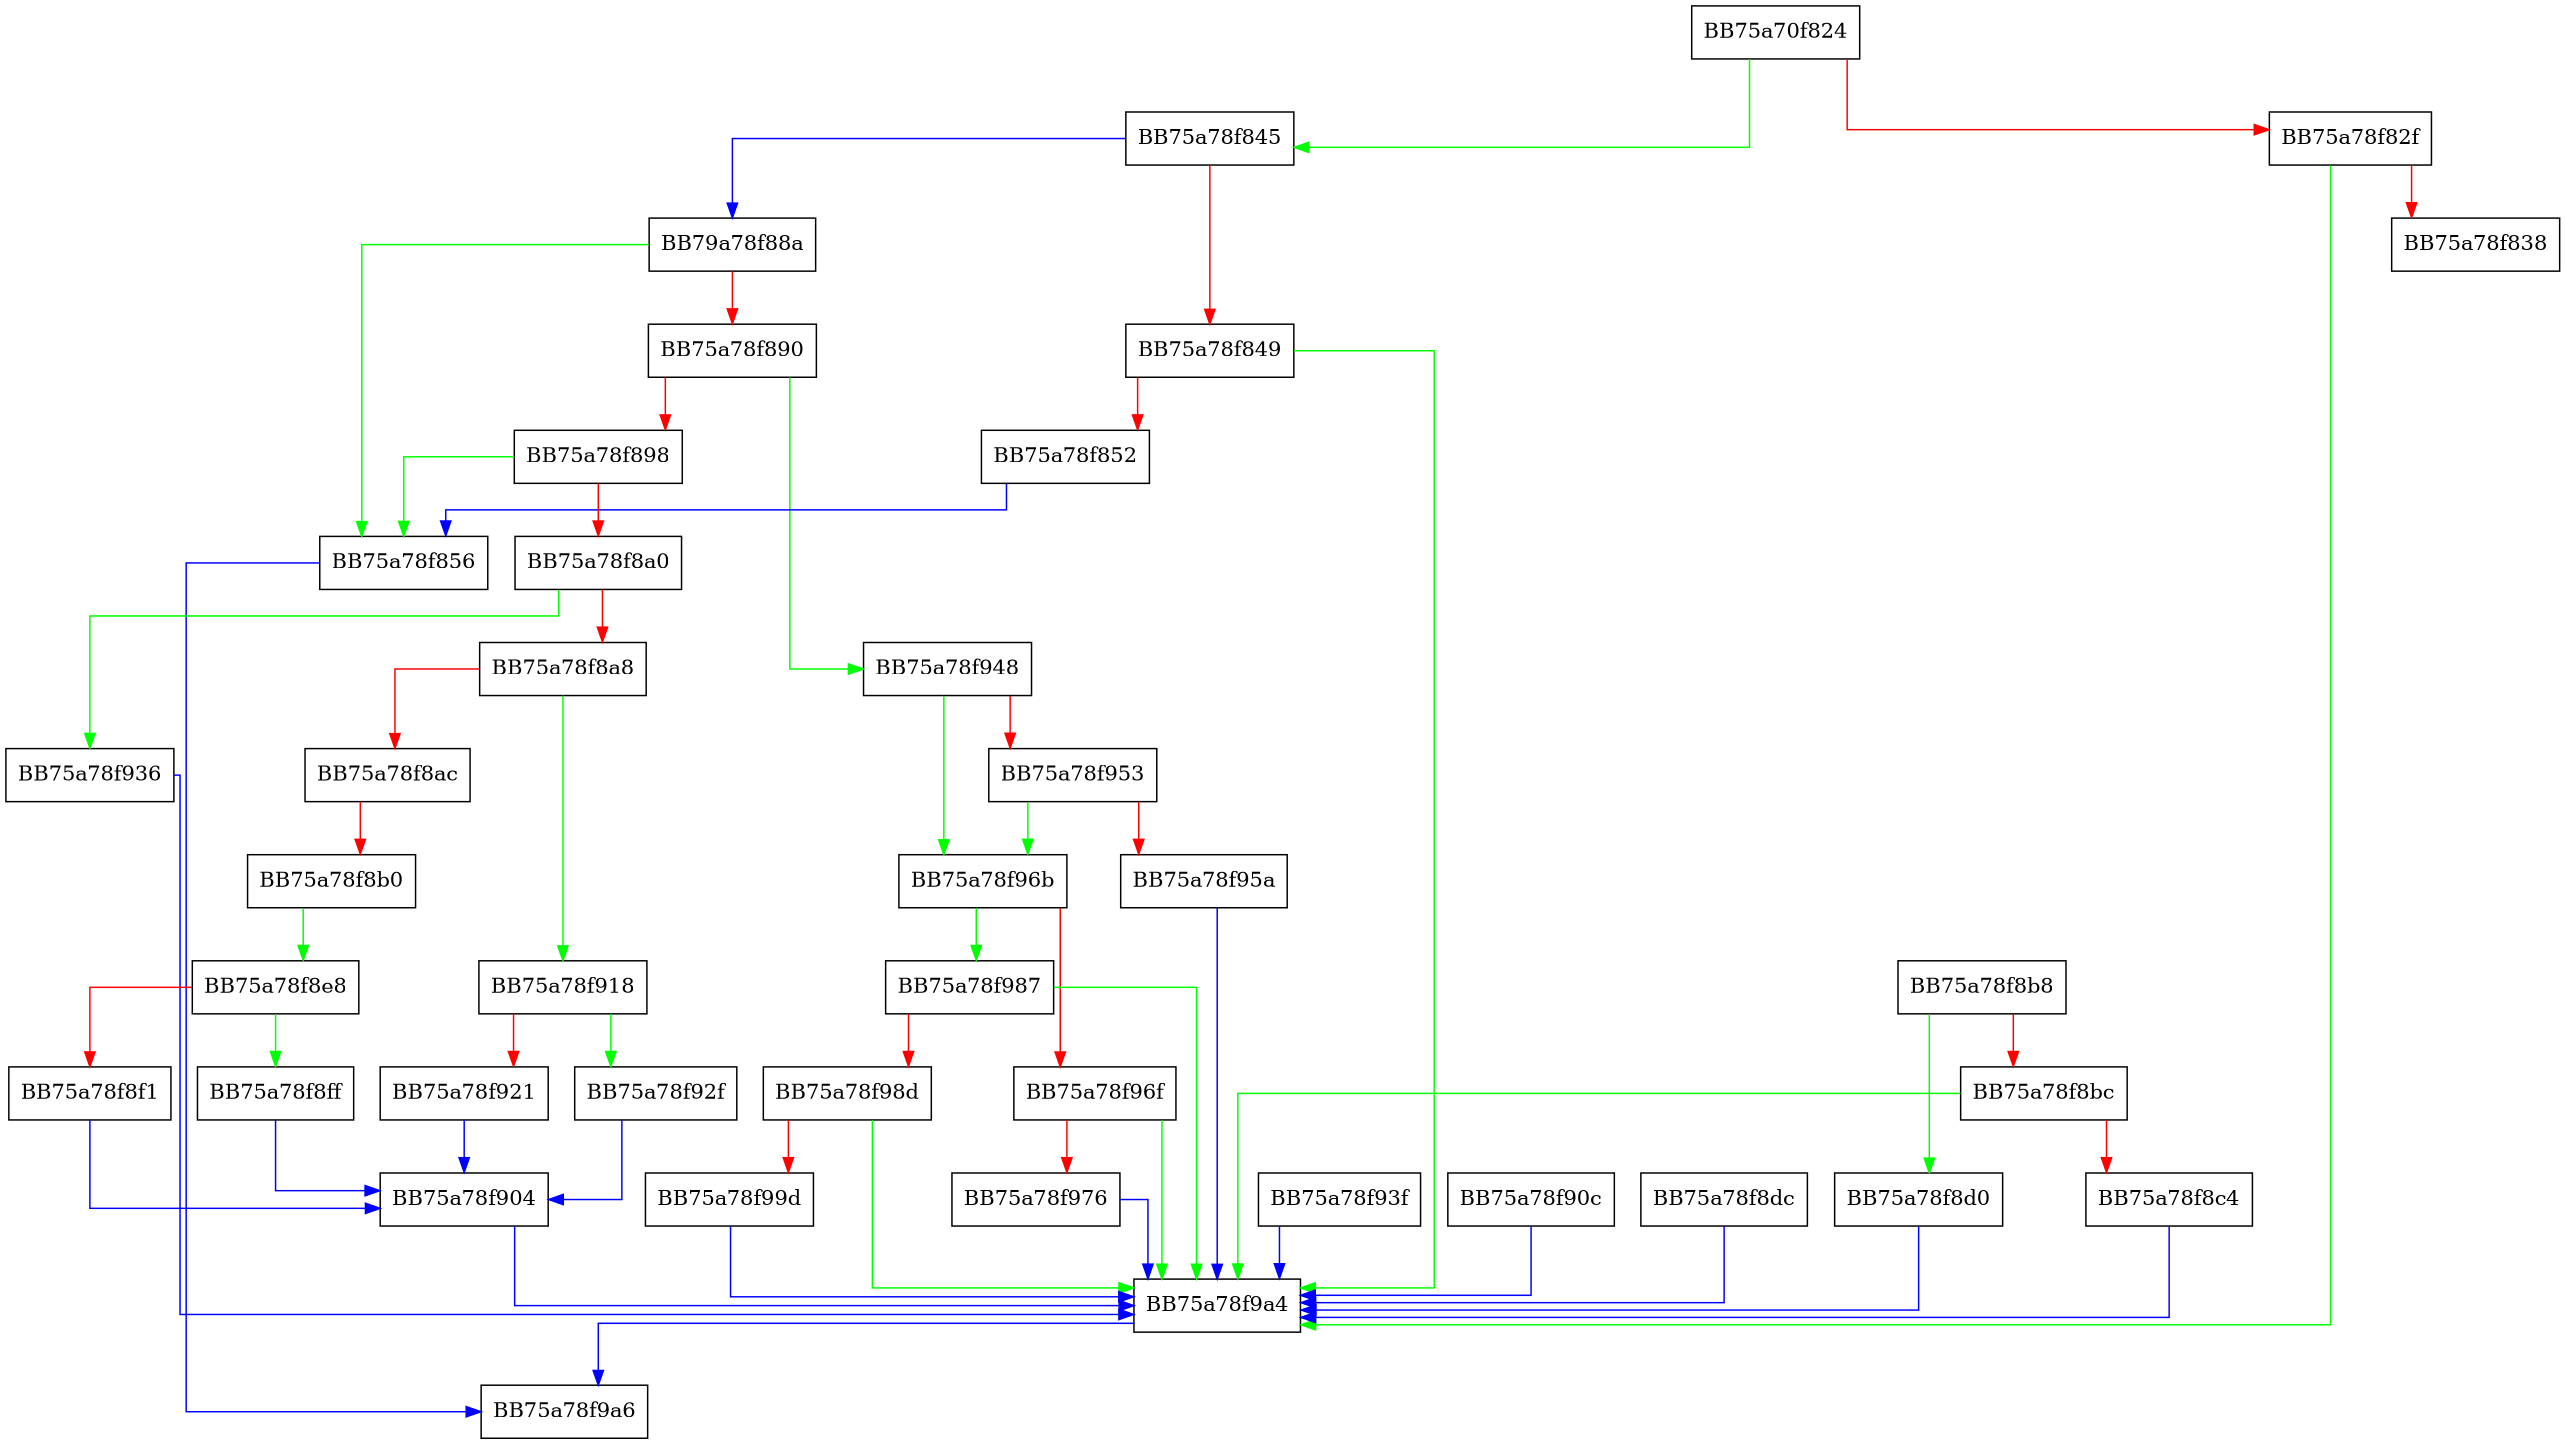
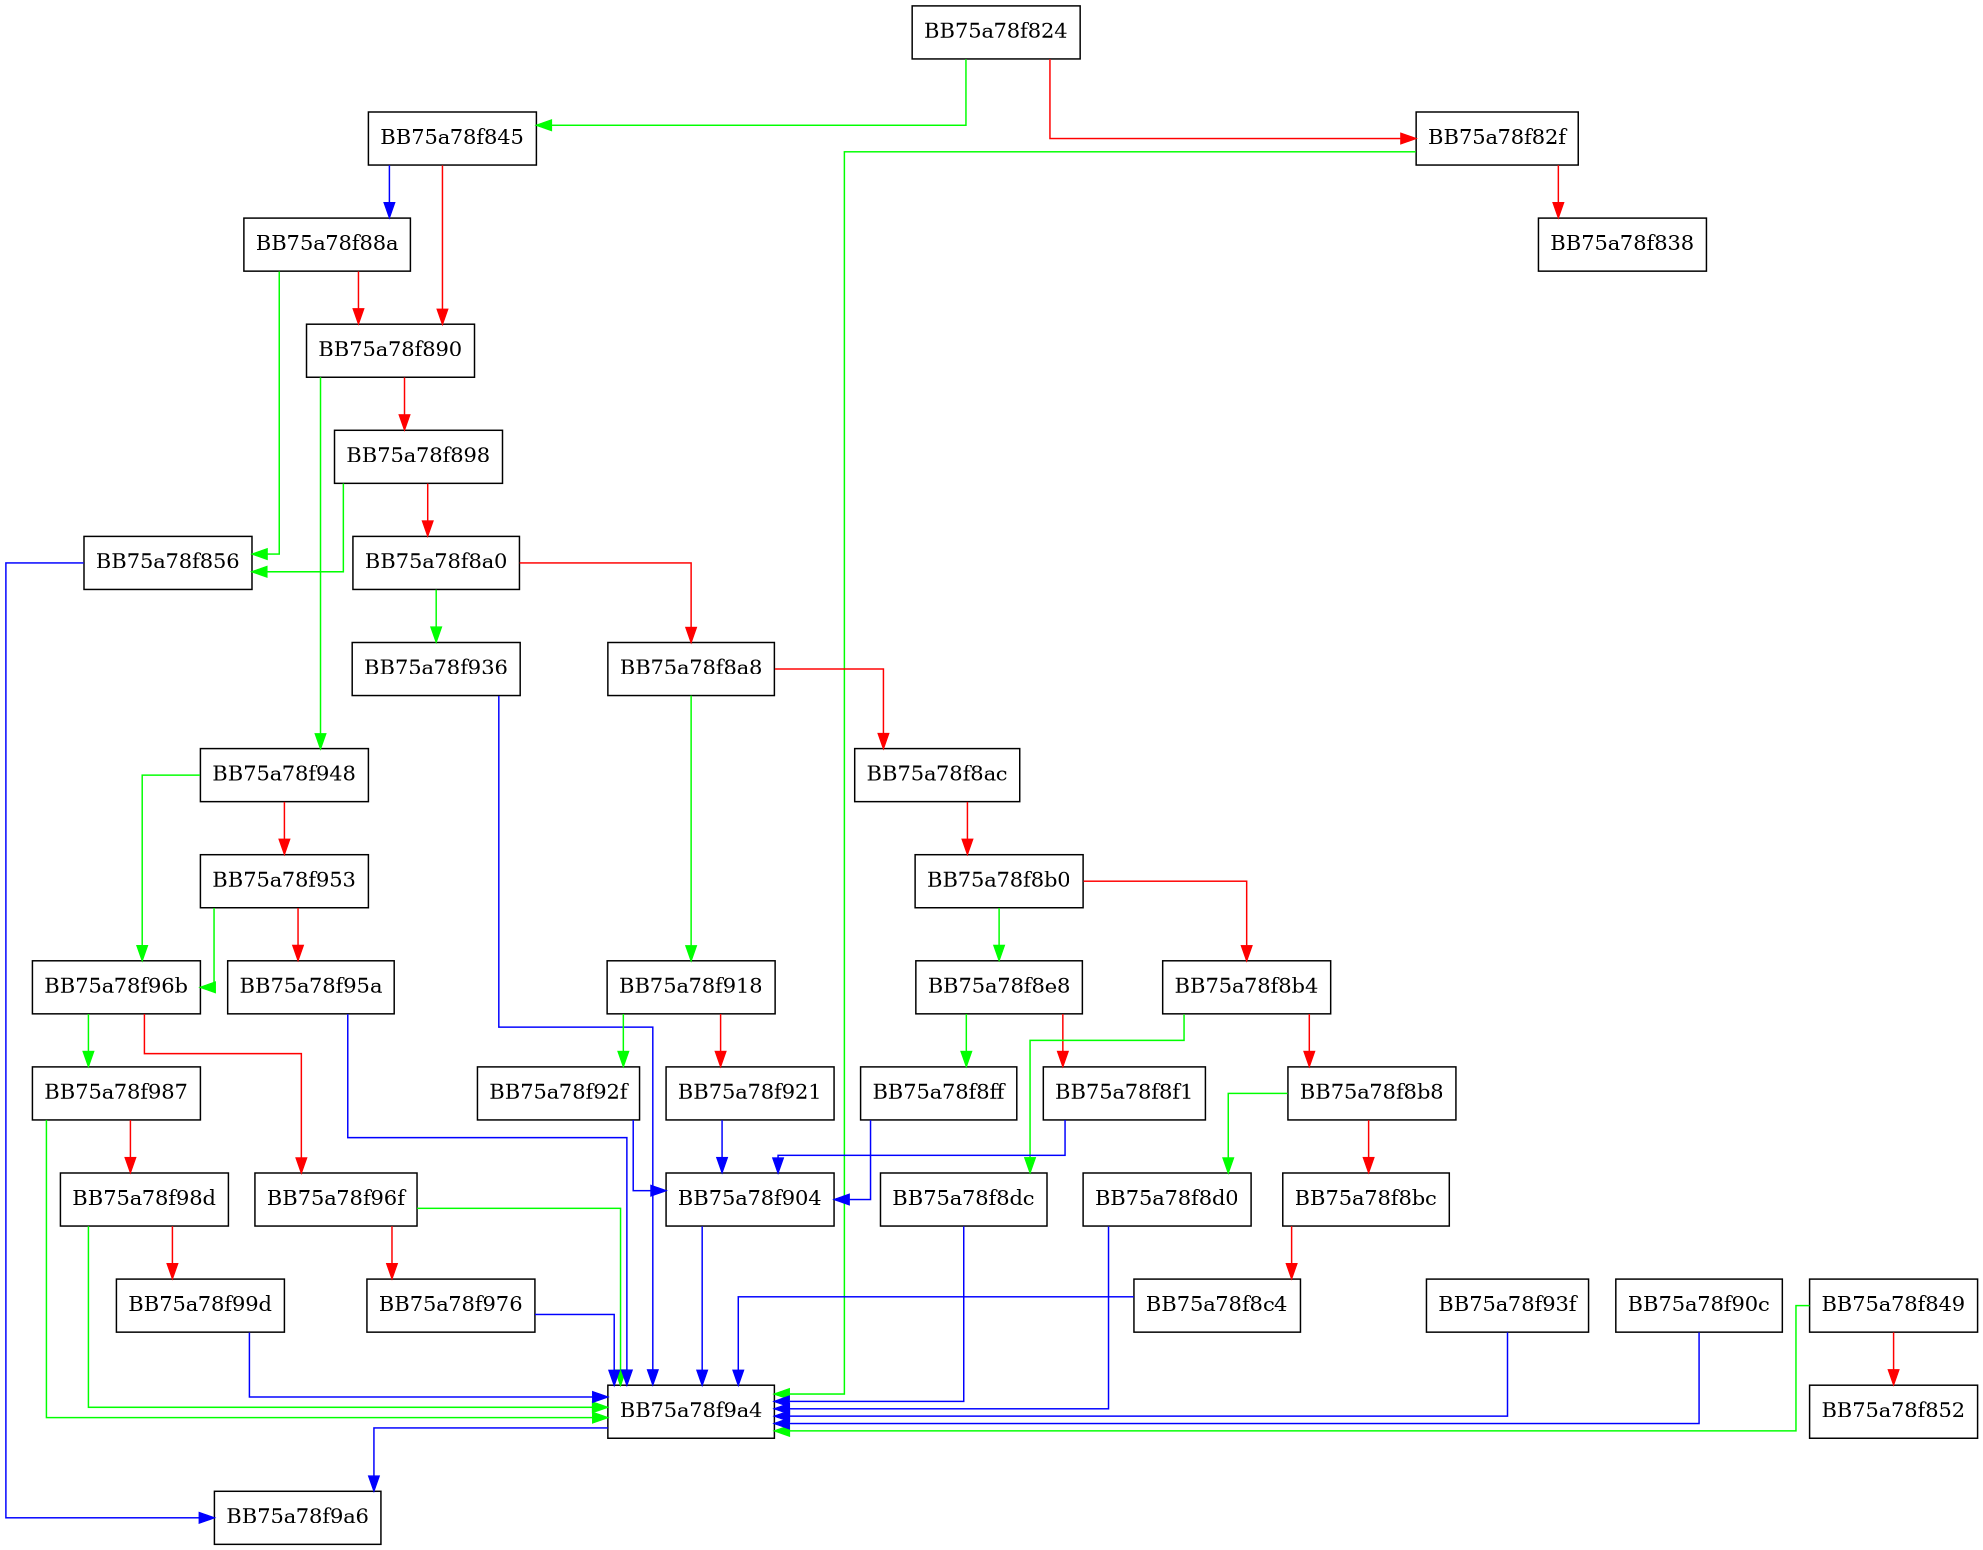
  digraph {
    splines=ortho
    node [shape=box]
    edge [color=red]
-   BB75a78f824 [label=BB75a70f824]
+   BB75a78f824
    BB75a78f845
    BB75a78f82f
-   BB75a78f88a [label=BB79a78f88a]
+   BB75a78f88a
    BB75a78f849
    BB75a78f9a4
    BB75a78f838
    BB75a78f856
    BB75a78f890
    BB75a78f852
    BB75a78f9a6
    BB75a78f948
    BB75a78f898
    BB75a78f96b
    BB75a78f953
    BB75a78f8a0
    BB75a78f987
    BB75a78f96f
    BB75a78f95a
    BB75a78f93f
    BB75a78f936
    BB75a78f8a8
    BB75a78f918
    BB75a78f8ac
    BB75a78f92f
    BB75a78f921
    BB75a78f8b0
    BB75a78f904
    BB75a78f90c
    BB75a78f8e8
+   BB75a78f8b4
    BB75a78f8ff
    BB75a78f8f1
    BB75a78f8dc
    BB75a78f8b8
    BB75a78f8d0
    BB75a78f8bc
    BB75a78f8c4
    BB75a78f98d
    BB75a78f976
    BB75a78f99d
    BB75a78f824 -> BB75a78f845 [color=green]
    BB75a78f824 -> BB75a78f82f
    BB75a78f845 -> BB75a78f88a [color=blue]
-   BB75a78f845 -> BB75a78f849
+   BB75a78f845 -> BB75a78f890
    BB75a78f82f -> BB75a78f9a4 [color=green]
    BB75a78f82f -> BB75a78f838
    BB75a78f88a -> BB75a78f856 [color=green]
    BB75a78f88a -> BB75a78f890
    BB75a78f849 -> BB75a78f9a4 [color=green]
    BB75a78f849 -> BB75a78f852
    BB75a78f9a4 -> BB75a78f9a6 [color=blue]
    BB75a78f856 -> BB75a78f9a6 [color=blue]
    BB75a78f890 -> BB75a78f948 [color=green]
    BB75a78f890 -> BB75a78f898
-   BB75a78f852 -> BB75a78f856 [color=blue]
    BB75a78f948 -> BB75a78f96b [color=green]
    BB75a78f948 -> BB75a78f953
    BB75a78f898 -> BB75a78f856 [color=green]
    BB75a78f898 -> BB75a78f8a0
    BB75a78f96b -> BB75a78f987 [color=green]
    BB75a78f96b -> BB75a78f96f
    BB75a78f953 -> BB75a78f96b [color=green]
    BB75a78f953 -> BB75a78f95a
    BB75a78f8a0 -> BB75a78f936 [color=green]
    BB75a78f8a0 -> BB75a78f8a8
    BB75a78f987 -> BB75a78f9a4 [color=green]
    BB75a78f987 -> BB75a78f98d
    BB75a78f96f -> BB75a78f9a4 [color=green]
    BB75a78f96f -> BB75a78f976
    BB75a78f95a -> BB75a78f9a4 [color=blue]
    BB75a78f93f -> BB75a78f9a4 [color=blue]
    BB75a78f936 -> BB75a78f9a4 [color=blue]
    BB75a78f8a8 -> BB75a78f918 [color=green]
    BB75a78f8a8 -> BB75a78f8ac
    BB75a78f918 -> BB75a78f92f [color=green]
    BB75a78f918 -> BB75a78f921
    BB75a78f8ac -> BB75a78f8b0
    BB75a78f92f -> BB75a78f904 [color=blue]
    BB75a78f921 -> BB75a78f904 [color=blue]
    BB75a78f8b0 -> BB75a78f8e8 [color=green]
+   BB75a78f8b0 -> BB75a78f8b4
    BB75a78f904 -> BB75a78f9a4 [color=blue]
    BB75a78f90c -> BB75a78f9a4 [color=blue]
    BB75a78f8e8 -> BB75a78f8ff [color=green]
    BB75a78f8e8 -> BB75a78f8f1
+   BB75a78f8b4 -> BB75a78f8dc [color=green]
+   BB75a78f8b4 -> BB75a78f8b8
    BB75a78f8ff -> BB75a78f904 [color=blue]
    BB75a78f8f1 -> BB75a78f904 [color=blue]
    BB75a78f8dc -> BB75a78f9a4 [color=blue]
    BB75a78f8b8 -> BB75a78f8d0 [color=green]
    BB75a78f8b8 -> BB75a78f8bc
    BB75a78f8d0 -> BB75a78f9a4 [color=blue]
-   BB75a78f8bc -> BB75a78f9a4 [color=green]
    BB75a78f8bc -> BB75a78f8c4
    BB75a78f8c4 -> BB75a78f9a4 [color=blue]
    BB75a78f98d -> BB75a78f9a4 [color=green]
    BB75a78f98d -> BB75a78f99d
    BB75a78f976 -> BB75a78f9a4 [color=blue]
    BB75a78f99d -> BB75a78f9a4 [color=blue]
  }
